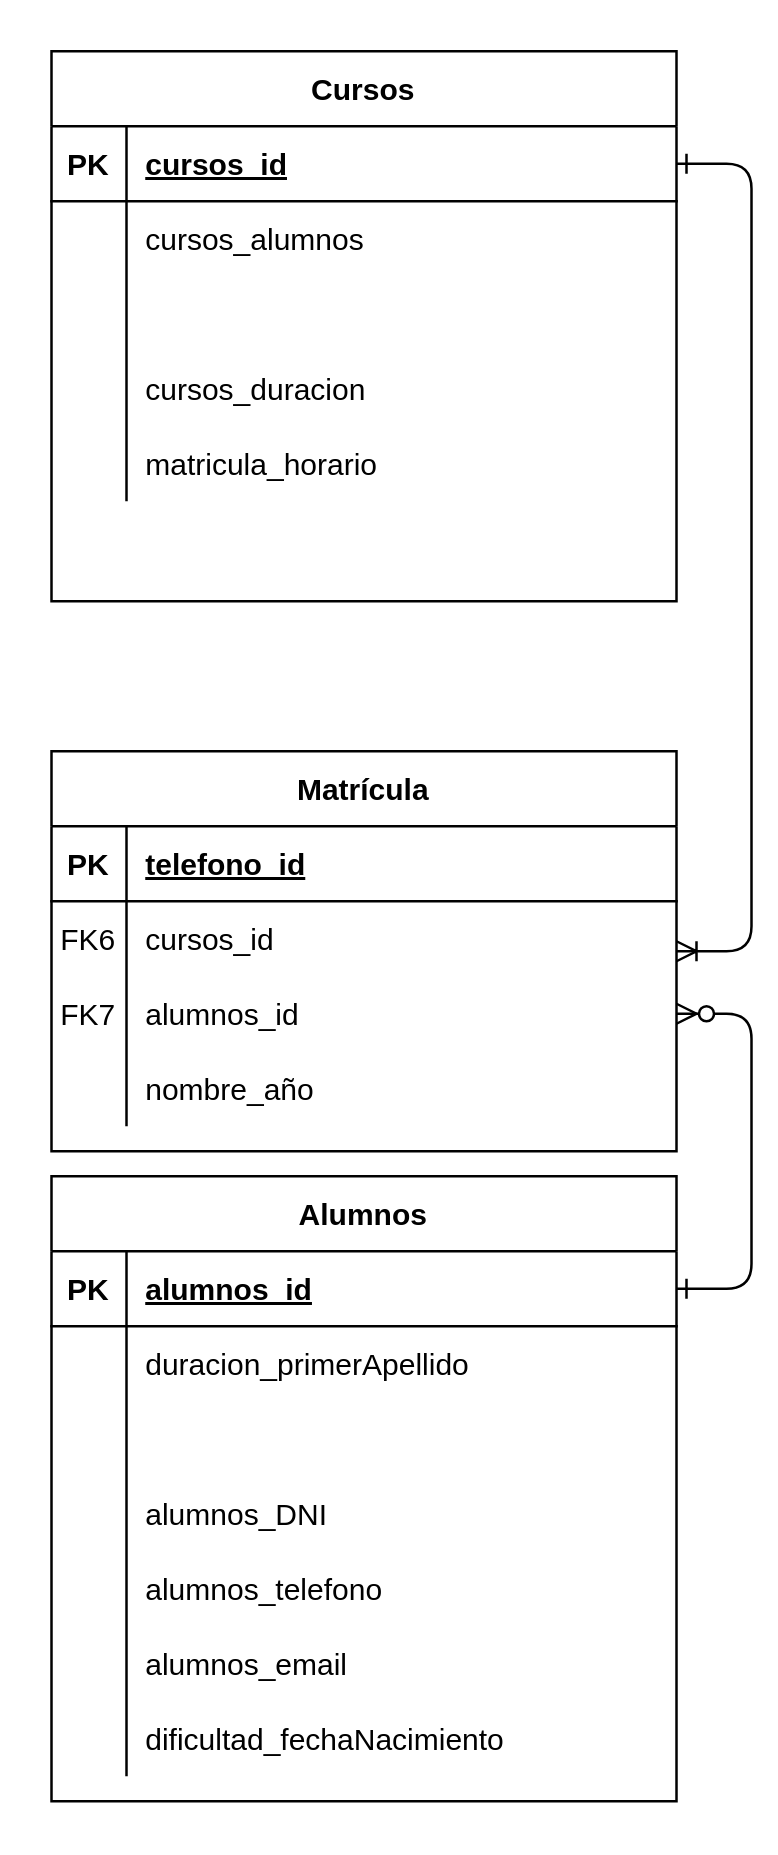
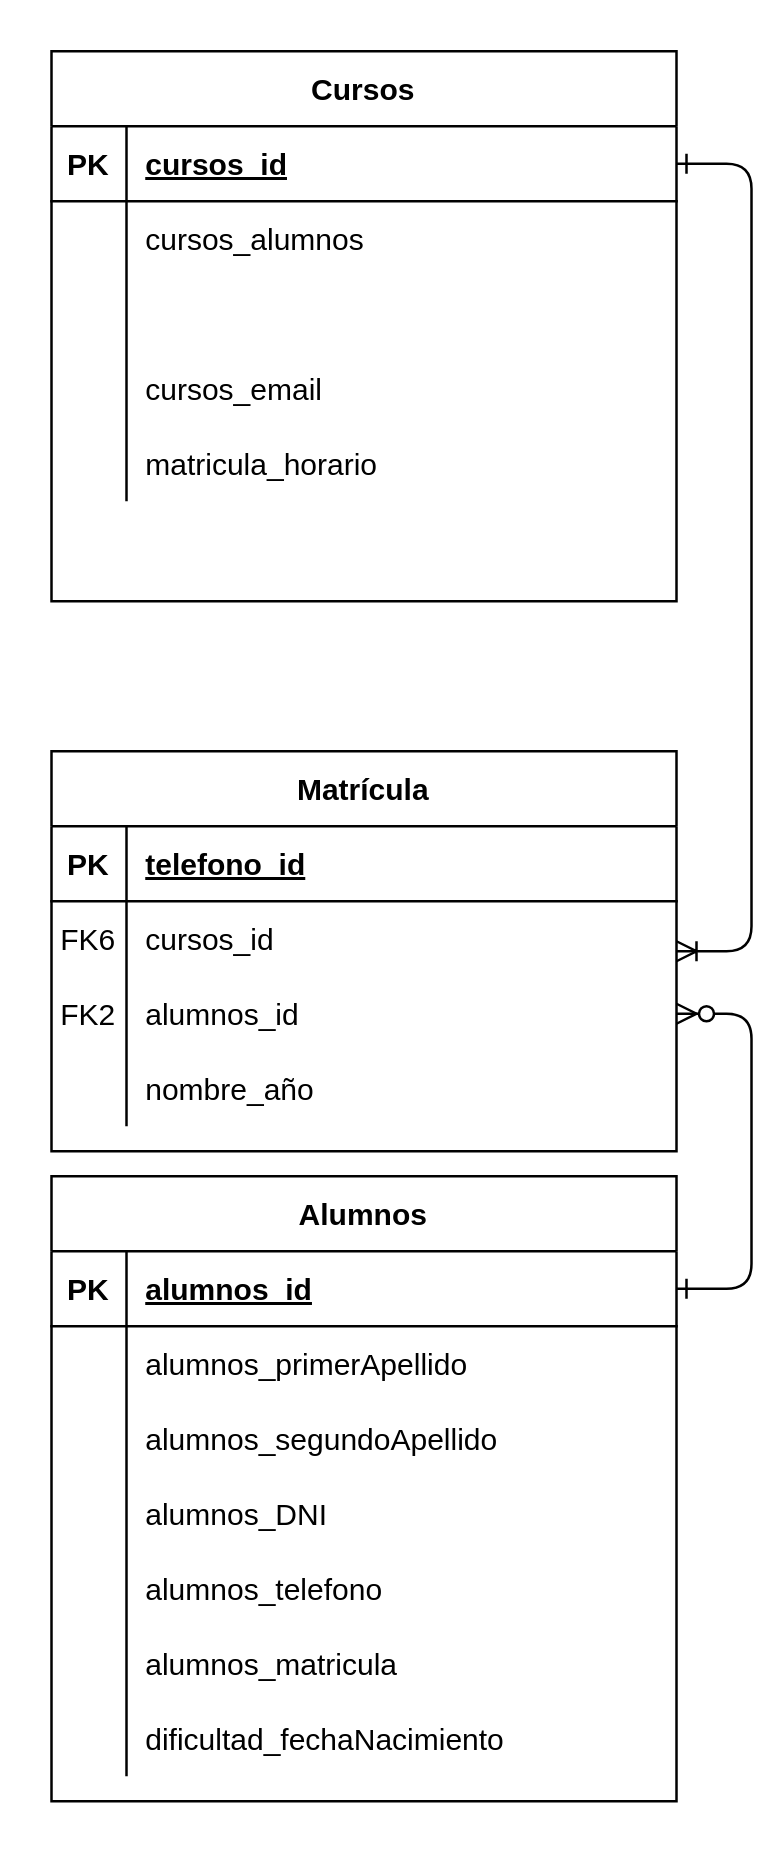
  <mxCell id="0" />
  <mxCell id="1" parent="0" />
  <mxCell id="2" value="" style="edgeStyle=entityRelationEdgeStyle;endArrow=ERzeroToMany;startArrow=ERone;endFill=1;startFill=0;exitX=1;exitY=0.5;exitDx=0;exitDy=0;entryX=1;entryY=0.5;entryDx=0;entryDy=0;" parent="1" source="17" target="10" edge="1"><mxGeometry width="100" height="100" relative="1" as="geometry"><mxPoint x="280" y="520" as="sourcePoint" /><mxPoint x="280" y="410" as="targetPoint" /></mxGeometry></mxCell>
  <mxCell id="3" value="Matrícula" style="shape=table;startSize=30;container=1;collapsible=1;childLayout=tableLayout;fixedRows=1;rowLines=0;fontStyle=1;align=center;resizeLast=1;" parent="1" vertex="1"><mxGeometry x="20" y="300" width="250" height="160" as="geometry" /></mxCell>
  <mxCell id="4" style="shape=partialRectangle;collapsible=0;dropTarget=0;pointerEvents=0;fillColor=none;points=[[0,0.5],[1,0.5]];portConstraint=eastwest;top=0;left=0;right=0;bottom=0;" vertex="1" parent="3"><mxGeometry y="30" width="250" height="30" as="geometry" /></mxCell>
  <mxCell id="5" style="shape=partialRectangle;overflow=hidden;connectable=0;fillColor=none;top=0;left=0;bottom=0;right=0;" vertex="1" parent="4"><mxGeometry width="30" height="30" as="geometry" /></mxCell>
  <mxCell id="6" style="shape=partialRectangle;overflow=hidden;connectable=0;fillColor=none;top=0;left=0;bottom=0;right=0;align=left;spacingLeft=6;" vertex="1" parent="4"><mxGeometry x="30" width="220" height="30" as="geometry" /></mxCell>
  <mxCell id="7" value="" style="shape=partialRectangle;collapsible=0;dropTarget=0;pointerEvents=0;fillColor=none;points=[[0,0.5],[1,0.5]];portConstraint=eastwest;top=0;left=0;right=0;bottom=0;" parent="3" vertex="1"><mxGeometry y="60" width="250" height="30" as="geometry" /></mxCell>
  <mxCell id="8" value="FK6" style="shape=partialRectangle;overflow=hidden;connectable=0;fillColor=none;top=0;left=0;bottom=0;right=0;" parent="7" vertex="1"><mxGeometry width="30" height="30" as="geometry" /></mxCell>
  <mxCell id="9" value="cursos_id" style="shape=partialRectangle;overflow=hidden;connectable=0;fillColor=none;top=0;left=0;bottom=0;right=0;align=left;spacingLeft=6;" parent="7" vertex="1"><mxGeometry x="30" width="220" height="30" as="geometry" /></mxCell>
  <mxCell id="10" value="" style="shape=partialRectangle;collapsible=0;dropTarget=0;pointerEvents=0;fillColor=none;points=[[0,0.5],[1,0.5]];portConstraint=eastwest;top=0;left=0;right=0;bottom=0;" parent="3" vertex="1"><mxGeometry y="90" width="250" height="30" as="geometry" /></mxCell>
- <mxCell id="11" value="FK7" style="shape=partialRectangle;overflow=hidden;connectable=0;fillColor=none;top=0;left=0;bottom=0;right=0;" parent="10" vertex="1"><mxGeometry width="30" height="30" as="geometry" /></mxCell>
+ <mxCell id="11" value="FK2" style="shape=partialRectangle;overflow=hidden;connectable=0;fillColor=none;top=0;left=0;bottom=0;right=0;" parent="10" vertex="1"><mxGeometry width="30" height="30" as="geometry" /></mxCell>
  <mxCell id="12" value="alumnos_id" style="shape=partialRectangle;overflow=hidden;connectable=0;fillColor=none;top=0;left=0;bottom=0;right=0;align=left;spacingLeft=6;" parent="10" vertex="1"><mxGeometry x="30" width="220" height="30" as="geometry" /></mxCell>
  <mxCell id="13" style="shape=partialRectangle;collapsible=0;dropTarget=0;pointerEvents=0;fillColor=none;points=[[0,0.5],[1,0.5]];portConstraint=eastwest;top=0;left=0;right=0;bottom=0;" parent="3" vertex="1"><mxGeometry y="120" width="250" height="30" as="geometry" /></mxCell>
  <mxCell id="14" style="shape=partialRectangle;overflow=hidden;connectable=0;fillColor=none;top=0;left=0;bottom=0;right=0;" parent="13" vertex="1"><mxGeometry width="30" height="30" as="geometry" /></mxCell>
  <mxCell id="15" value="nombre_año" style="shape=partialRectangle;overflow=hidden;connectable=0;fillColor=none;top=0;left=0;bottom=0;right=0;align=left;spacingLeft=6;" parent="13" vertex="1"><mxGeometry x="30" width="220" height="30" as="geometry" /></mxCell>
  <mxCell id="16" value="Alumnos" style="shape=table;startSize=30;container=1;collapsible=1;childLayout=tableLayout;fixedRows=1;rowLines=0;fontStyle=1;align=center;resizeLast=1;" parent="1" vertex="1"><mxGeometry x="20" y="470" width="250" height="250" as="geometry" /></mxCell>
  <mxCell id="17" value="" style="shape=partialRectangle;collapsible=0;dropTarget=0;pointerEvents=0;fillColor=none;points=[[0,0.5],[1,0.5]];portConstraint=eastwest;top=0;left=0;right=0;bottom=1;" parent="16" vertex="1"><mxGeometry y="30" width="250" height="30" as="geometry" /></mxCell>
  <mxCell id="18" value="PK" style="shape=partialRectangle;overflow=hidden;connectable=0;fillColor=none;top=0;left=0;bottom=0;right=0;fontStyle=1;" parent="17" vertex="1"><mxGeometry width="30" height="30" as="geometry" /></mxCell>
  <mxCell id="19" value="alumnos_id" style="shape=partialRectangle;overflow=hidden;connectable=0;fillColor=none;top=0;left=0;bottom=0;right=0;align=left;spacingLeft=6;fontStyle=5;" parent="17" vertex="1"><mxGeometry x="30" width="220" height="30" as="geometry" /></mxCell>
  <mxCell id="20" value="" style="shape=partialRectangle;collapsible=0;dropTarget=0;pointerEvents=0;fillColor=none;points=[[0,0.5],[1,0.5]];portConstraint=eastwest;top=0;left=0;right=0;bottom=0;" parent="16" vertex="1"><mxGeometry y="60" width="250" height="30" as="geometry" /></mxCell>
  <mxCell id="21" value="" style="shape=partialRectangle;overflow=hidden;connectable=0;fillColor=none;top=0;left=0;bottom=0;right=0;" parent="20" vertex="1"><mxGeometry width="30" height="30" as="geometry" /></mxCell>
- <mxCell id="22" value="duracion_primerApellido" style="shape=partialRectangle;overflow=hidden;connectable=0;fillColor=none;top=0;left=0;bottom=0;right=0;align=left;spacingLeft=6;" parent="20" vertex="1"><mxGeometry x="30" width="220" height="30" as="geometry" /></mxCell>
+ <mxCell id="22" value="alumnos_primerApellido" style="shape=partialRectangle;overflow=hidden;connectable=0;fillColor=none;top=0;left=0;bottom=0;right=0;align=left;spacingLeft=6;" parent="20" vertex="1"><mxGeometry x="30" width="220" height="30" as="geometry" /></mxCell>
  <mxCell id="23" style="shape=partialRectangle;collapsible=0;dropTarget=0;pointerEvents=0;fillColor=none;points=[[0,0.5],[1,0.5]];portConstraint=eastwest;top=0;left=0;right=0;bottom=0;" parent="16" vertex="1"><mxGeometry y="90" width="250" height="30" as="geometry" /></mxCell>
  <mxCell id="24" style="shape=partialRectangle;overflow=hidden;connectable=0;fillColor=none;top=0;left=0;bottom=0;right=0;" parent="23" vertex="1"><mxGeometry width="30" height="30" as="geometry" /></mxCell>
+ <mxCell id="25" value="alumnos_segundoApellido" style="shape=partialRectangle;overflow=hidden;connectable=0;fillColor=none;top=0;left=0;bottom=0;right=0;align=left;spacingLeft=6;" parent="23" vertex="1"><mxGeometry x="30" width="220" height="30" as="geometry" /></mxCell>
  <mxCell id="26" style="shape=partialRectangle;collapsible=0;dropTarget=0;pointerEvents=0;fillColor=none;points=[[0,0.5],[1,0.5]];portConstraint=eastwest;top=0;left=0;right=0;bottom=0;" parent="16" vertex="1"><mxGeometry y="120" width="250" height="30" as="geometry" /></mxCell>
  <mxCell id="27" style="shape=partialRectangle;overflow=hidden;connectable=0;fillColor=none;top=0;left=0;bottom=0;right=0;" parent="26" vertex="1"><mxGeometry width="30" height="30" as="geometry" /></mxCell>
  <mxCell id="28" value="alumnos_DNI" style="shape=partialRectangle;overflow=hidden;connectable=0;fillColor=none;top=0;left=0;bottom=0;right=0;align=left;spacingLeft=6;" parent="26" vertex="1"><mxGeometry x="30" width="220" height="30" as="geometry" /></mxCell>
  <mxCell id="29" style="shape=partialRectangle;collapsible=0;dropTarget=0;pointerEvents=0;fillColor=none;points=[[0,0.5],[1,0.5]];portConstraint=eastwest;top=0;left=0;right=0;bottom=0;" parent="16" vertex="1"><mxGeometry y="150" width="250" height="30" as="geometry" /></mxCell>
  <mxCell id="30" style="shape=partialRectangle;overflow=hidden;connectable=0;fillColor=none;top=0;left=0;bottom=0;right=0;" parent="29" vertex="1"><mxGeometry width="30" height="30" as="geometry" /></mxCell>
  <mxCell id="31" value="alumnos_telefono" style="shape=partialRectangle;overflow=hidden;connectable=0;fillColor=none;top=0;left=0;bottom=0;right=0;align=left;spacingLeft=6;" parent="29" vertex="1"><mxGeometry x="30" width="220" height="30" as="geometry" /></mxCell>
  <mxCell id="32" style="shape=partialRectangle;collapsible=0;dropTarget=0;pointerEvents=0;fillColor=none;points=[[0,0.5],[1,0.5]];portConstraint=eastwest;top=0;left=0;right=0;bottom=0;" parent="16" vertex="1"><mxGeometry y="180" width="250" height="30" as="geometry" /></mxCell>
  <mxCell id="33" style="shape=partialRectangle;overflow=hidden;connectable=0;fillColor=none;top=0;left=0;bottom=0;right=0;" parent="32" vertex="1"><mxGeometry width="30" height="30" as="geometry" /></mxCell>
- <mxCell id="34" value="alumnos_email" style="shape=partialRectangle;overflow=hidden;connectable=0;fillColor=none;top=0;left=0;bottom=0;right=0;align=left;spacingLeft=6;" parent="32" vertex="1"><mxGeometry x="30" width="220" height="30" as="geometry" /></mxCell>
+ <mxCell id="34" value="alumnos_matricula" style="shape=partialRectangle;overflow=hidden;connectable=0;fillColor=none;top=0;left=0;bottom=0;right=0;align=left;spacingLeft=6;" parent="32" vertex="1"><mxGeometry x="30" width="220" height="30" as="geometry" /></mxCell>
  <mxCell id="35" style="shape=partialRectangle;collapsible=0;dropTarget=0;pointerEvents=0;fillColor=none;points=[[0,0.5],[1,0.5]];portConstraint=eastwest;top=0;left=0;right=0;bottom=0;" parent="16" vertex="1"><mxGeometry y="210" width="250" height="30" as="geometry" /></mxCell>
  <mxCell id="36" style="shape=partialRectangle;overflow=hidden;connectable=0;fillColor=none;top=0;left=0;bottom=0;right=0;" parent="35" vertex="1"><mxGeometry width="30" height="30" as="geometry" /></mxCell>
  <mxCell id="37" value="dificultad_fechaNacimiento" style="shape=partialRectangle;overflow=hidden;connectable=0;fillColor=none;top=0;left=0;bottom=0;right=0;align=left;spacingLeft=6;" parent="35" vertex="1"><mxGeometry x="30" width="220" height="30" as="geometry" /></mxCell>
  <mxCell id="38" value="Cursos" style="shape=table;startSize=30;container=1;collapsible=1;childLayout=tableLayout;fixedRows=1;rowLines=0;fontStyle=1;align=center;resizeLast=1;" parent="1" vertex="1"><mxGeometry x="20" y="20" width="250" height="220" as="geometry" /></mxCell>
  <mxCell id="39" value="" style="shape=partialRectangle;collapsible=0;dropTarget=0;pointerEvents=0;fillColor=none;points=[[0,0.5],[1,0.5]];portConstraint=eastwest;top=0;left=0;right=0;bottom=1;" parent="38" vertex="1"><mxGeometry y="30" width="250" height="30" as="geometry" /></mxCell>
  <mxCell id="40" value="PK" style="shape=partialRectangle;overflow=hidden;connectable=0;fillColor=none;top=0;left=0;bottom=0;right=0;fontStyle=1;" parent="39" vertex="1"><mxGeometry width="30" height="30" as="geometry" /></mxCell>
  <mxCell id="41" value="cursos_id" style="shape=partialRectangle;overflow=hidden;connectable=0;fillColor=none;top=0;left=0;bottom=0;right=0;align=left;spacingLeft=6;fontStyle=5;" parent="39" vertex="1"><mxGeometry x="30" width="220" height="30" as="geometry" /></mxCell>
  <mxCell id="42" style="shape=partialRectangle;collapsible=0;dropTarget=0;pointerEvents=0;fillColor=none;points=[[0,0.5],[1,0.5]];portConstraint=eastwest;top=0;left=0;right=0;bottom=0;" parent="38" vertex="1"><mxGeometry y="60" width="250" height="30" as="geometry" /></mxCell>
  <mxCell id="43" style="shape=partialRectangle;overflow=hidden;connectable=0;fillColor=none;top=0;left=0;bottom=0;right=0;" parent="42" vertex="1"><mxGeometry width="30" height="30" as="geometry" /></mxCell>
  <mxCell id="44" value="cursos_alumnos" style="shape=partialRectangle;overflow=hidden;connectable=0;fillColor=none;top=0;left=0;bottom=0;right=0;align=left;spacingLeft=6;" parent="42" vertex="1"><mxGeometry x="30" width="220" height="30" as="geometry" /></mxCell>
  <mxCell id="45" style="shape=partialRectangle;collapsible=0;dropTarget=0;pointerEvents=0;fillColor=none;points=[[0,0.5],[1,0.5]];portConstraint=eastwest;top=0;left=0;right=0;bottom=0;" parent="38" vertex="1"><mxGeometry y="90" width="250" height="30" as="geometry" /></mxCell>
  <mxCell id="46" style="shape=partialRectangle;overflow=hidden;connectable=0;fillColor=none;top=0;left=0;bottom=0;right=0;" parent="45" vertex="1"><mxGeometry width="30" height="30" as="geometry" /></mxCell>
  <mxCell id="47" style="shape=partialRectangle;collapsible=0;dropTarget=0;pointerEvents=0;fillColor=none;points=[[0,0.5],[1,0.5]];portConstraint=eastwest;top=0;left=0;right=0;bottom=0;" parent="38" vertex="1"><mxGeometry y="120" width="250" height="30" as="geometry" /></mxCell>
  <mxCell id="48" style="shape=partialRectangle;overflow=hidden;connectable=0;fillColor=none;top=0;left=0;bottom=0;right=0;" parent="47" vertex="1"><mxGeometry width="30" height="30" as="geometry" /></mxCell>
- <mxCell id="49" value="cursos_duracion" style="shape=partialRectangle;overflow=hidden;connectable=0;fillColor=none;top=0;left=0;bottom=0;right=0;align=left;spacingLeft=6;" parent="47" vertex="1"><mxGeometry x="30" width="220" height="30" as="geometry" /></mxCell>
+ <mxCell id="49" value="cursos_email" style="shape=partialRectangle;overflow=hidden;connectable=0;fillColor=none;top=0;left=0;bottom=0;right=0;align=left;spacingLeft=6;" parent="47" vertex="1"><mxGeometry x="30" width="220" height="30" as="geometry" /></mxCell>
  <mxCell id="50" style="shape=partialRectangle;collapsible=0;dropTarget=0;pointerEvents=0;fillColor=none;points=[[0,0.5],[1,0.5]];portConstraint=eastwest;top=0;left=0;right=0;bottom=0;" parent="38" vertex="1"><mxGeometry y="150" width="250" height="30" as="geometry" /></mxCell>
  <mxCell id="51" style="shape=partialRectangle;overflow=hidden;connectable=0;fillColor=none;top=0;left=0;bottom=0;right=0;" parent="50" vertex="1"><mxGeometry width="30" height="30" as="geometry" /></mxCell>
  <mxCell id="52" value="matricula_horario" style="shape=partialRectangle;overflow=hidden;connectable=0;fillColor=none;top=0;left=0;bottom=0;right=0;align=left;spacingLeft=6;" parent="50" vertex="1"><mxGeometry x="30" width="220" height="30" as="geometry" /></mxCell>
  <mxCell id="53" style="shape=partialRectangle;collapsible=0;dropTarget=0;pointerEvents=0;fillColor=none;points=[[0,0.5],[1,0.5]];portConstraint=eastwest;top=0;left=0;right=0;bottom=0;" parent="38" vertex="1"><mxGeometry y="180" width="250" height="30" as="geometry" /></mxCell>
  <mxCell id="54" style="shape=partialRectangle;overflow=hidden;connectable=0;fillColor=none;top=0;left=0;bottom=0;right=0;" parent="53" vertex="1"><mxGeometry width="30" height="30" as="geometry" /></mxCell>
  <mxCell id="55" value="" style="edgeStyle=entityRelationEdgeStyle;fontSize=12;html=1;endArrow=ERoneToMany;exitX=1;exitY=0.5;exitDx=0;exitDy=0;startArrow=ERone;startFill=0;entryX=1;entryY=0.5;entryDx=0;entryDy=0;" parent="1" source="39" target="3" edge="1"><mxGeometry width="100" height="100" relative="1" as="geometry"><mxPoint x="290" y="375" as="sourcePoint" /><mxPoint x="390" y="250" as="targetPoint" /></mxGeometry></mxCell>
  <mxCell id="56" value="" style="shape=partialRectangle;collapsible=0;dropTarget=0;pointerEvents=0;fillColor=none;points=[[0,0.5],[1,0.5]];portConstraint=eastwest;top=0;left=0;right=0;bottom=1;" vertex="1" parent="1"><mxGeometry x="20" y="330" width="250" height="30" as="geometry" /></mxCell>
  <mxCell id="57" value="PK" style="shape=partialRectangle;overflow=hidden;connectable=0;fillColor=none;top=0;left=0;bottom=0;right=0;fontStyle=1;" vertex="1" parent="56"><mxGeometry width="30" height="30" as="geometry" /></mxCell>
  <mxCell id="58" value="telefono_id" style="shape=partialRectangle;overflow=hidden;connectable=0;fillColor=none;top=0;left=0;bottom=0;right=0;align=left;spacingLeft=6;fontStyle=5;" vertex="1" parent="56"><mxGeometry x="30" width="220" height="30" as="geometry" /></mxCell>
